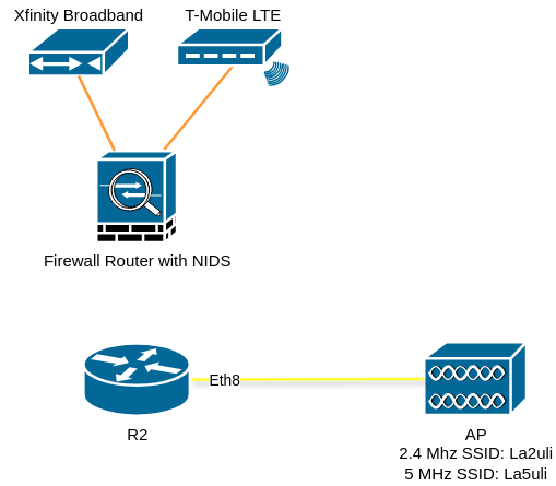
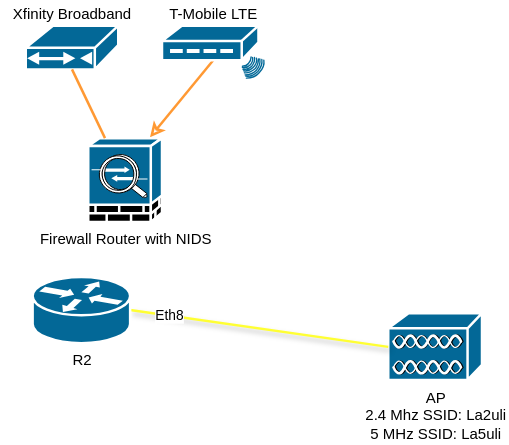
  <mxCell id="0" />
  <mxCell id="1" parent="0" />
- <mxCell id="2" style="edgeStyle=none;rounded=0;orthogonalLoop=1;jettySize=auto;html=1;strokeColor=#FF9933;endArrow=none;endFill=0;strokeWidth=2;exitX=0.5;exitY=0.66;exitDx=0;exitDy=0;exitPerimeter=0;entryX=0.838;entryY=-0.01;entryDx=0;entryDy=0;entryPerimeter=0;" edge="1" parent="1" source="4" target="6"><mxGeometry relative="1" as="geometry"><mxPoint x="130" y="90" as="sourcePoint" /><mxPoint x="130" y="80" as="targetPoint" /></mxGeometry></mxCell>
+ <mxCell id="2" style="edgeStyle=none;rounded=0;orthogonalLoop=1;jettySize=auto;html=1;strokeColor=#FF9933;endArrow=classic;endFill=0;strokeWidth=2;exitX=0.5;exitY=0.66;exitDx=0;exitDy=0;exitPerimeter=0;entryX=0.838;entryY=-0.01;entryDx=0;entryDy=0;entryPerimeter=0;" edge="1" parent="1" source="4" target="6"><mxGeometry relative="1" as="geometry"><mxPoint x="130" y="90" as="sourcePoint" /><mxPoint x="130" y="80" as="targetPoint" /></mxGeometry></mxCell>
  <mxCell id="3" value="Xfinity Broadband" style="shape=mxgraph.cisco.modems_and_phones.cable_modem;sketch=0;html=1;pointerEvents=1;dashed=0;fillColor=#036897;strokeColor=#ffffff;strokeWidth=2;verticalLabelPosition=top;verticalAlign=bottom;align=center;outlineConnect=0;" vertex="1" parent="1"><mxGeometry x="20" y="20" width="74" height="35" as="geometry" /></mxCell>
  <mxCell id="4" value="T-Mobile LTE" style="shape=mxgraph.cisco.modems_and_phones.rf_modem;sketch=0;html=1;pointerEvents=1;dashed=0;fillColor=#036897;strokeColor=#ffffff;strokeWidth=2;verticalLabelPosition=top;verticalAlign=bottom;align=center;outlineConnect=0;" vertex="1" parent="1"><mxGeometry x="129" y="20" width="82" height="42" as="geometry" /></mxCell>
  <mxCell id="5" value="AP&lt;br style=&quot;border-color: var(--border-color);&quot;&gt;2.4 Mhz SSID: La2uli&lt;br style=&quot;border-color: var(--border-color);&quot;&gt;5 MHz SSID: La5uli" style="shape=mxgraph.cisco.misc.dual_mode;sketch=0;html=1;pointerEvents=1;dashed=0;fillColor=#036897;strokeColor=#ffffff;strokeWidth=2;verticalLabelPosition=bottom;verticalAlign=top;align=center;outlineConnect=0;" vertex="1" parent="1"><mxGeometry x="310" y="250" width="75" height="54" as="geometry" /></mxCell>
  <mxCell id="6" value="Firewall Router with NIDS" style="shape=mxgraph.cisco.misc.asa_5500;sketch=0;html=1;pointerEvents=1;dashed=0;fillColor=#036897;strokeColor=#ffffff;strokeWidth=2;verticalLabelPosition=bottom;verticalAlign=top;align=center;outlineConnect=0;" vertex="1" parent="1"><mxGeometry x="70" y="110" width="59" height="67" as="geometry" /></mxCell>
  <mxCell id="7" style="edgeStyle=none;rounded=0;orthogonalLoop=1;jettySize=auto;html=1;exitX=0.5;exitY=1;exitDx=0;exitDy=0;exitPerimeter=0;strokeColor=#FF9933;endArrow=none;endFill=0;strokeWidth=2;" edge="1" parent="1" source="3" target="6"><mxGeometry relative="1" as="geometry" /></mxCell>
  <mxCell id="8" style="edgeStyle=none;rounded=1;orthogonalLoop=1;jettySize=auto;html=1;exitX=1;exitY=0.5;exitDx=0;exitDy=0;exitPerimeter=0;entryX=0;entryY=0.5;entryDx=0;entryDy=0;entryPerimeter=0;endArrow=none;endFill=0;strokeColor=#FFFF33;strokeWidth=2;curved=0;shadow=1;" edge="1" parent="1" source="11" target="5"><mxGeometry relative="1" as="geometry" /></mxCell>
  <mxCell id="9" value="Eth8" style="edgeLabel;html=1;align=center;verticalAlign=middle;resizable=0;points=[];" vertex="1" connectable="0" parent="8"><mxGeometry x="-0.705" relative="1" as="geometry"><mxPoint as="offset" /></mxGeometry></mxCell>
  <mxCell id="10" style="edgeStyle=none;rounded=0;orthogonalLoop=1;jettySize=auto;html=1;exitX=0.99;exitY=0;exitDx=0;exitDy=0;exitPerimeter=0;" edge="1" parent="1" source="6" target="6"><mxGeometry relative="1" as="geometry" /></mxCell>
- <mxCell id="11" value="R2" style="shape=mxgraph.cisco.routers.router;sketch=0;html=1;pointerEvents=1;dashed=0;fillColor=#036897;strokeColor=#ffffff;strokeWidth=2;verticalLabelPosition=bottom;verticalAlign=top;align=center;outlineConnect=0;" vertex="1" parent="1"><mxGeometry x="60.5" y="251" width="78" height="53" as="geometry" /></mxCell>
+ <mxCell id="11" value="R2" style="shape=mxgraph.cisco.routers.router;sketch=0;html=1;pointerEvents=1;dashed=0;fillColor=#036897;strokeColor=#ffffff;strokeWidth=2;verticalLabelPosition=bottom;verticalAlign=top;align=center;outlineConnect=0;" vertex="1" parent="1"><mxGeometry x="25.5" y="221" width="78" height="53" as="geometry" /></mxCell>
